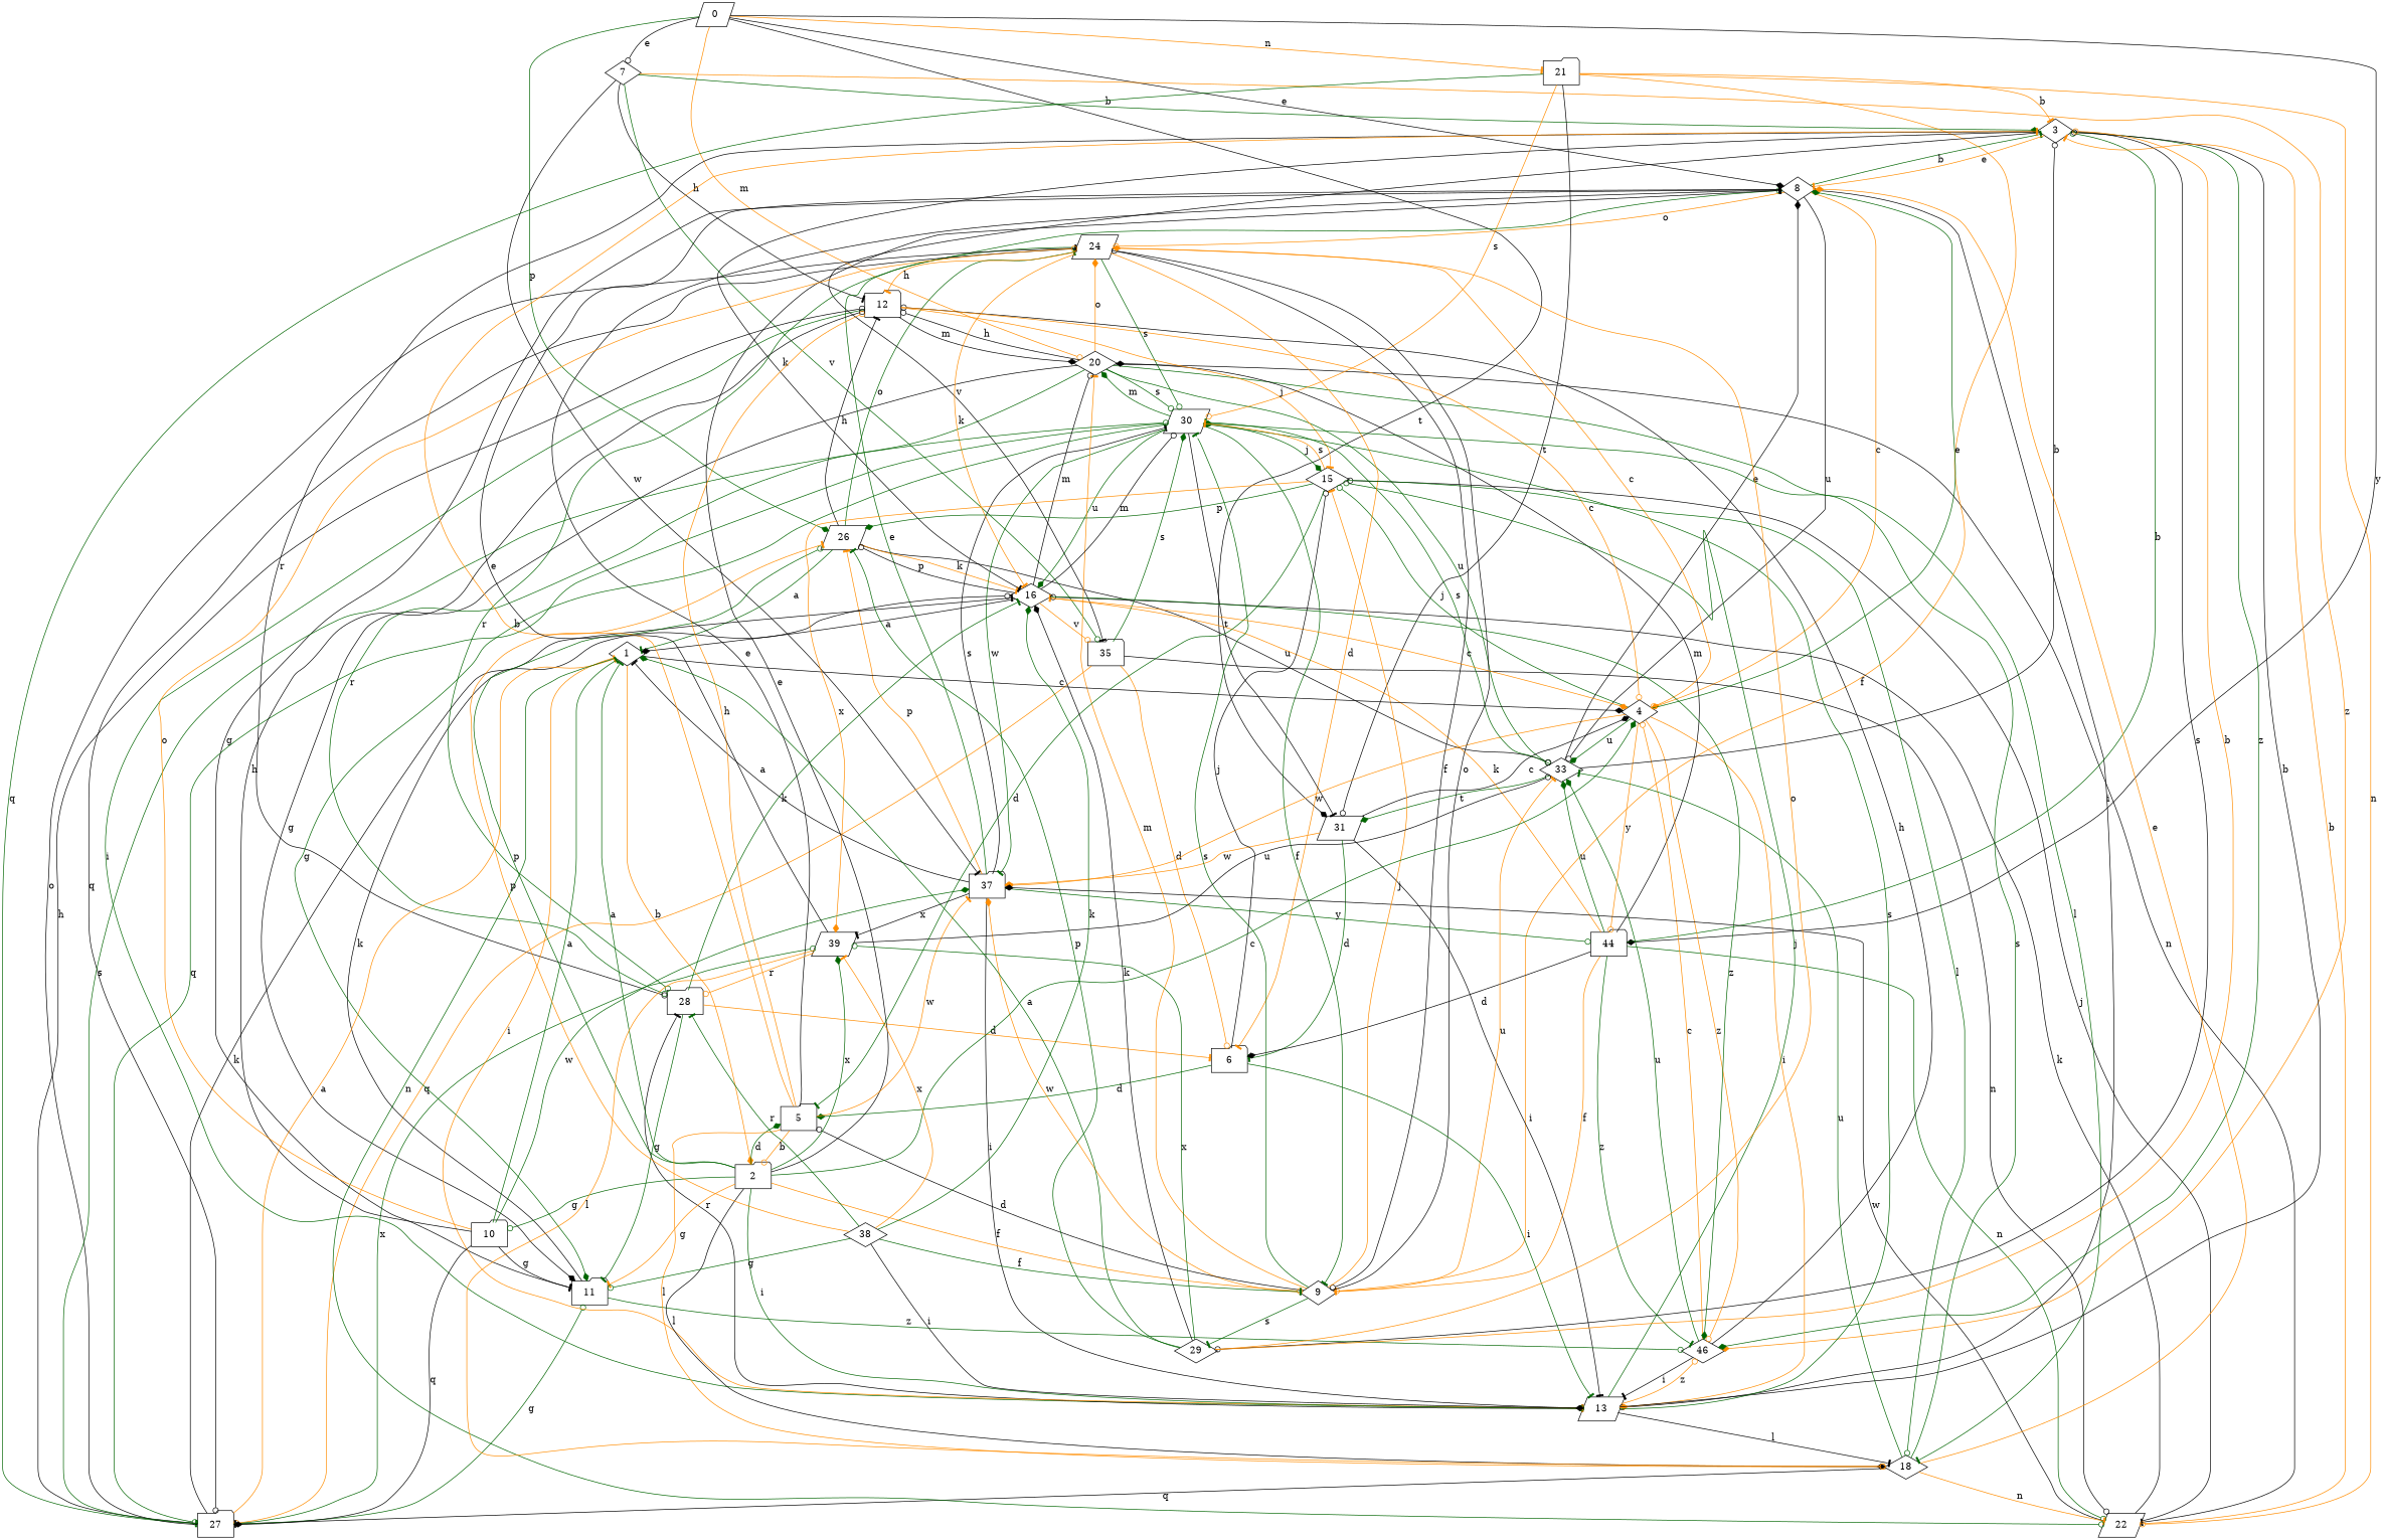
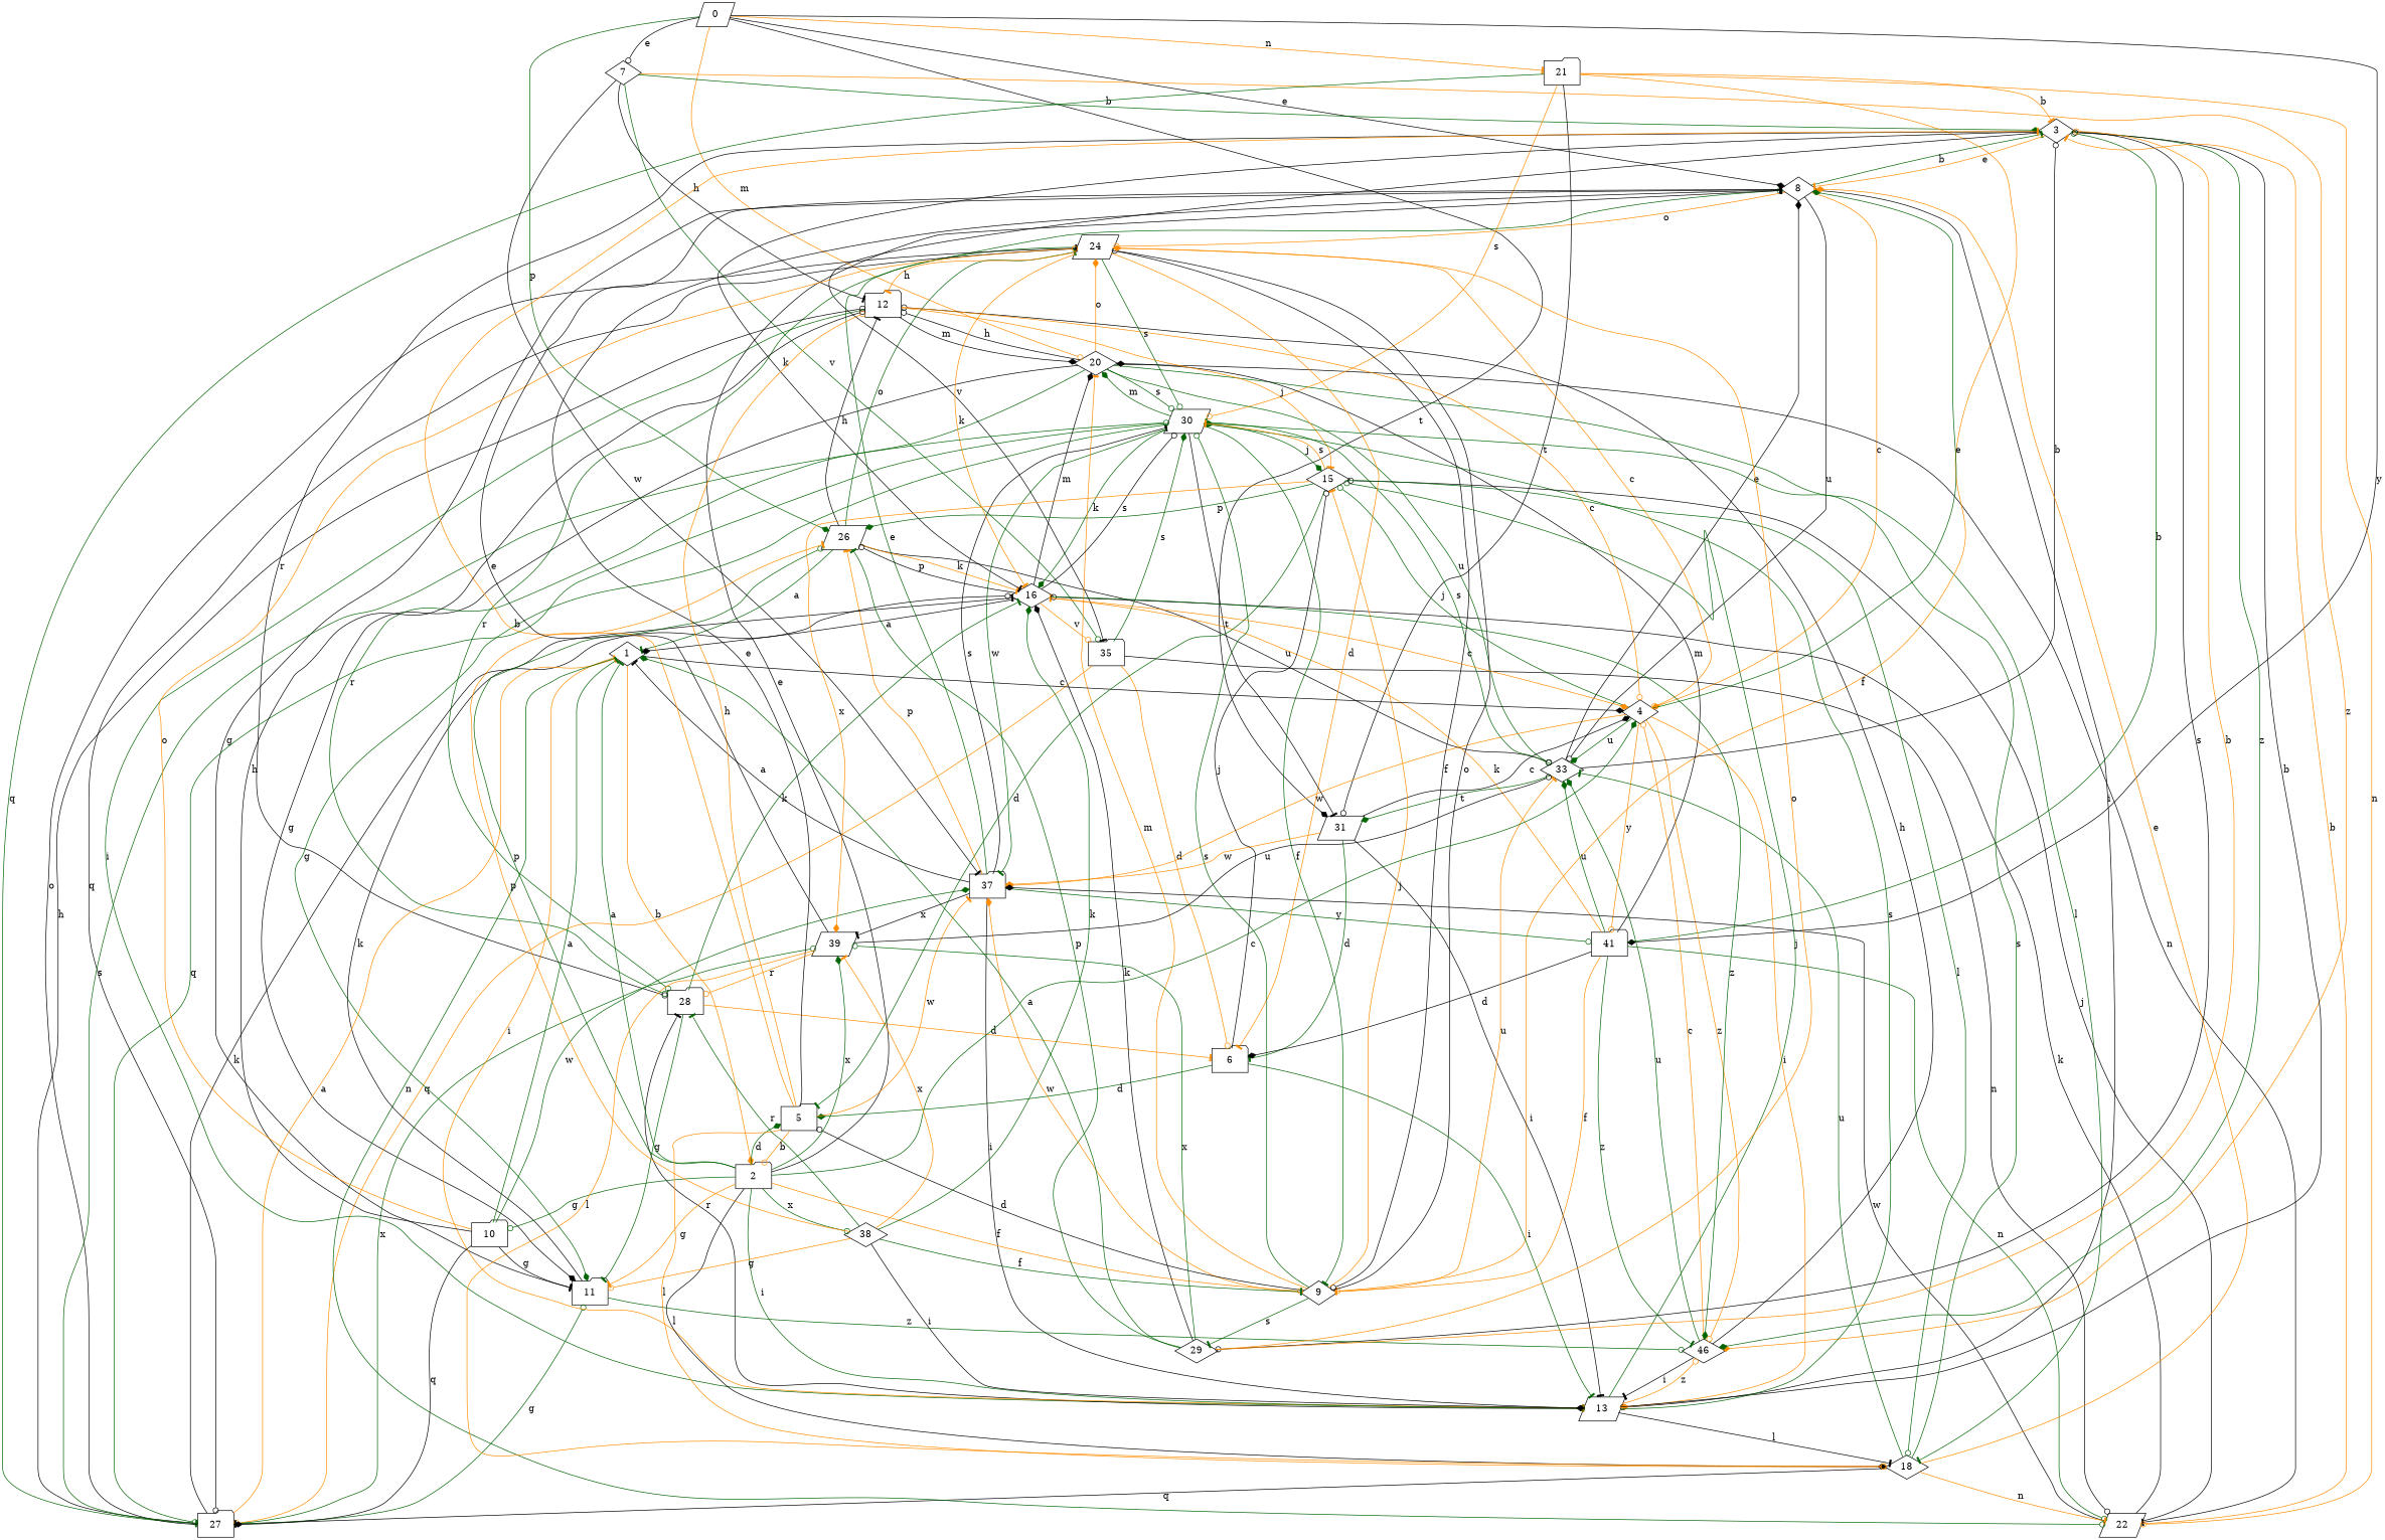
  strict digraph {
    node [shape=diamond]
    edge [arrowhead=odot color=darkgreen]
    0 [shape=parallelogram]
    7
    8
    20
    21 [shape=folder]
    26 [shape=parallelogram]
    31 [shape=parallelogram]
-   41 [shape=folder label=44]
+   41 [shape=folder]
    3
    35 [shape=folder]
    46
    37 [shape=folder]
    12 [shape=folder]
    4
    13 [shape=parallelogram]
    11 [shape=folder]
    33
    24 [shape=parallelogram]
    22 [shape=parallelogram]
    18
    28 [shape=folder]
    30 [shape=parallelogram]
    9
    27 [shape=folder]
    1
    16
    6 [shape=folder]
    2 [shape=folder]
    5 [shape=folder]
    10 [shape=folder]
    38
    39 [shape=parallelogram]
    15
    29
    0 -> 7 [color=black label=e]
    0 -> 8 [arrowhead=diamond color=black label=e]
    0 -> 20 [color=darkorange label=m]
    0 -> 21 [arrowhead=tee color=darkorange label=n]
    0 -> 26 [arrowhead=diamond label=p]
    0 -> 31 [arrowhead=diamond color=black label=t]
    0 -> 41 [arrowhead=diamond color=black label=y]
    7 -> 3 [arrowhead=diamond label=b]
    7 -> 35 [label=v]
    7 -> 46 [arrowhead=diamond color=darkorange label=z]
    7 -> 37 [arrowhead=tee color=black label=w]
    7 -> 12 [arrowhead=tee color=black label=h]
    8 -> 3 [arrowhead=tee label=b]
    8 -> 4 [arrowhead=diamond color=darkorange label=c]
    8 -> 13 [color=black label=i]
    8 -> 11 [arrowhead=tee color=black label=g]
    8 -> 33 [color=black label=u]
    8 -> 24 [color=darkorange label=o]
    20 -> 12 [color=black label=h]
    20 -> 11 [arrowhead=diamond color=black label=g]
    20 -> 33 [label=u]
    20 -> 24 [arrowhead=diamond color=darkorange label=o]
    20 -> 22 [arrowhead=tee color=black label=n]
    20 -> 18 [arrowhead=tee label=l]
    20 -> 28 [label=r]
    20 -> 30 [label=s]
    21 -> 31 [color=black label=t]
    21 -> 3 [arrowhead=tee color=darkorange label=b]
    21 -> 22 [color=darkorange label=n]
    21 -> 30 [color=darkorange label=s]
    21 -> 9 [color=darkorange label=f]
    21 -> 27 [arrowhead=tee label=q]
    26 -> 12 [arrowhead=tee color=black label=h]
    26 -> 33 [color=black label=u]
    26 -> 24 [arrowhead=tee label=o]
    26 -> 1 [arrowhead=tee label=a]
    26 -> 16 [arrowhead=tee color=darkorange label=k]
    31 -> 37 [arrowhead=diamond color=darkorange label=w]
    31 -> 4 [arrowhead=diamond color=black label=c]
    31 -> 13 [arrowhead=tee color=black label=i]
    31 -> 6 [arrowhead=tee label=d]
    41 -> 20 [arrowhead=diamond color=black label=m]
    41 -> 3 [label=b]
    41 -> 46 [arrowhead=tee label=z]
    41 -> 33 [arrowhead=diamond label=u]
    41 -> 22 [label=n]
    41 -> 9 [arrowhead=tee color=darkorange label=f]
    41 -> 16 [arrowhead=tee color=darkorange label=k]
    41 -> 6 [arrowhead=diamond color=black label=d]
    3 -> 8 [arrowhead=tee color=darkorange label=e]
    3 -> 35 [arrowhead=tee color=black label=v]
    3 -> 46 [arrowhead=diamond label=z]
    3 -> 28 [color=black label=r]
    3 -> 16 [arrowhead=tee color=black label=k]
    3 -> 29 [color=black label=s]
    35 -> 22 [color=black label=n]
    35 -> 30 [arrowhead=diamond label=s]
    35 -> 27 [color=darkorange label=q]
    35 -> 6 [color=darkorange label=d]
    46 -> 12 [color=black label=h]
    46 -> 4 [color=darkorange label=c]
    46 -> 13 [arrowhead=tee color=black label=i]
    46 -> 33 [arrowhead=diamond label=u]
    37 -> 8 [label=e]
    37 -> 26 [arrowhead=tee color=darkorange label=p]
    37 -> 41 [label=y]
    37 -> 13 [arrowhead=tee color=black label=i]
    37 -> 30 [arrowhead=tee color=black label=s]
    37 -> 1 [arrowhead=tee color=black label=a]
    37 -> 39 [arrowhead=tee color=black label=x]
    12 -> 20 [arrowhead=diamond color=black label=m]
    12 -> 4 [color=darkorange label=c]
    12 -> 13 [label=i]
    12 -> 15 [arrowhead=tee color=darkorange label=j]
    4 -> 8 [arrowhead=diamond label=e]
    4 -> 41 [color=darkorange label=y]
    4 -> 46 [color=darkorange label=z]
    4 -> 37 [arrowhead=diamond color=darkorange label=w]
    4 -> 13 [arrowhead=diamond color=darkorange label=i]
    4 -> 33 [arrowhead=diamond label=u]
    4 -> 15 [label=j]
    13 -> 3 [color=black label=b]
    13 -> 46 [color=darkorange label=z]
    13 -> 18 [arrowhead=tee color=black label=l]
    13 -> 28 [arrowhead=tee color=black label=r]
    13 -> 30 [arrowhead=diamond label=s]
    13 -> 15 [label=j]
    11 -> 46 [label=z]
    11 -> 16 [color=black label=k]
    33 -> 8 [arrowhead=diamond color=black label=e]
    33 -> 31 [arrowhead=diamond label=t]
    33 -> 3 [color=black label=b]
    33 -> 30 [arrowhead=tee label=s]
    24 -> 12 [arrowhead=tee color=darkorange label=h]
    24 -> 4 [color=darkorange label=c]
    24 -> 28 [label=r]
    24 -> 30 [label=s]
    24 -> 9 [color=black label=f]
    24 -> 27 [color=black label=q]
    24 -> 16 [arrowhead=tee color=darkorange label=k]
    24 -> 6 [arrowhead=tee color=darkorange label=d]
    22 -> 3 [arrowhead=tee color=darkorange label=b]
    22 -> 37 [arrowhead=diamond color=black label=w]
    22 -> 16 [color=black label=k]
    22 -> 15 [color=black label=j]
    18 -> 8 [arrowhead=diamond color=darkorange label=e]
    18 -> 33 [arrowhead=tee label=u]
    18 -> 22 [arrowhead=tee color=darkorange label=n]
    18 -> 30 [arrowhead=diamond label=s]
    18 -> 27 [arrowhead=tee color=black label=q]
    28 -> 11 [arrowhead=tee label=g]
    28 -> 16 [arrowhead=tee label=k]
    28 -> 6 [arrowhead=tee color=darkorange label=d]
    30 -> 20 [arrowhead=diamond label=m]
    30 -> 31 [arrowhead=tee color=black label=t]
    30 -> 37 [arrowhead=tee label=w]
    30 -> 11 [arrowhead=diamond label=g]
    30 -> 9 [arrowhead=tee label=f]
    30 -> 27 [label=q]
-   30 -> 16 [arrowhead=diamond label=u]
+   30 -> 16 [arrowhead=diamond label=k]
    30 -> 15 [arrowhead=diamond label=j]
    9 -> 20 [arrowhead=tee color=darkorange label=m]
    9 -> 37 [arrowhead=diamond color=darkorange label=w]
    9 -> 33 [arrowhead=tee color=darkorange label=u]
    9 -> 24 [color=black label=o]
-   9 -> 30 [arrowhead=tee label=s]
+   9 -> 30 [label=s]
    9 -> 5 [color=black label=d]
    9 -> 15 [arrowhead=tee color=darkorange label=j]
    9 -> 29 [arrowhead=tee label=s]
    27 -> 12 [color=black label=h]
    27 -> 11 [label=g]
    27 -> 24 [arrowhead=tee color=black label=o]
    27 -> 30 [label=s]
    27 -> 1 [arrowhead=tee color=darkorange label=a]
    27 -> 16 [arrowhead=tee color=black label=k]
    27 -> 39 [label=x]
    1 -> 4 [arrowhead=diamond color=black label=c]
    1 -> 13 [arrowhead=tee color=darkorange label=i]
    1 -> 22 [label=n]
    1 -> 2 [arrowhead=diamond color=darkorange label=b]
-   16 -> 20 [color=black label=m]
+   16 -> 20 [arrowhead=diamond color=black label=m]
    16 -> 26 [color=black label=p]
    16 -> 35 [color=darkorange label=v]
    16 -> 46 [arrowhead=diamond label=z]
    16 -> 4 [arrowhead=diamond color=darkorange label=c]
-   16 -> 30 [color=black label=m]
+   16 -> 30 [color=black label=s]
    16 -> 1 [arrowhead=diamond color=black label=a]
    6 -> 13 [arrowhead=tee label=i]
    6 -> 5 [arrowhead=diamond label=d]
    6 -> 15 [color=black label=j]
    2 -> 8 [arrowhead=tee color=black label=e]
    2 -> 26 [label=p]
    2 -> 4 [arrowhead=diamond label=c]
    2 -> 13 [label=i]
    2 -> 11 [arrowhead=tee color=darkorange label=g]
    2 -> 18 [arrowhead=diamond color=black label=l]
    2 -> 9 [color=darkorange label=f]
    2 -> 1 [arrowhead=tee label=a]
    2 -> 5 [arrowhead=diamond label=d]
    2 -> 10 [label=g]
+   2 -> 38 [label=x]
    2 -> 39 [arrowhead=diamond label=x]
    5 -> 8 [arrowhead=tee color=black label=e]
    5 -> 3 [arrowhead=tee color=darkorange label=b]
    5 -> 37 [arrowhead=tee color=darkorange label=w]
    5 -> 12 [color=darkorange label=h]
    5 -> 18 [color=darkorange label=l]
    5 -> 2 [color=darkorange label=b]
    10 -> 37 [arrowhead=diamond label=w]
    10 -> 12 [color=black label=h]
    10 -> 11 [arrowhead=tee color=black label=g]
    10 -> 24 [color=darkorange label=o]
    10 -> 27 [arrowhead=diamond color=black label=q]
    10 -> 1 [arrowhead=tee label=a]
    38 -> 26 [arrowhead=tee color=darkorange label=p]
    38 -> 13 [arrowhead=diamond color=black label=i]
-   38 -> 11 [label=g]
+   38 -> 11 [color=darkorange label=g]
    38 -> 28 [arrowhead=tee label=r]
    38 -> 9 [arrowhead=tee label=f]
    38 -> 16 [arrowhead=diamond label=k]
    38 -> 39 [arrowhead=tee color=darkorange label=x]
    39 -> 8 [arrowhead=tee color=black label=e]
    39 -> 33 [color=black label=u]
    39 -> 18 [color=darkorange label=l]
    39 -> 28 [color=darkorange label=r]
    15 -> 26 [arrowhead=diamond label=p]
    15 -> 18 [label=l]
    15 -> 30 [arrowhead=tee color=darkorange label=s]
    15 -> 5 [arrowhead=tee label=d]
    15 -> 39 [arrowhead=diamond color=darkorange label=x]
    29 -> 26 [arrowhead=tee label=p]
    29 -> 3 [color=darkorange label=b]
    29 -> 24 [arrowhead=diamond color=darkorange label=o]
    29 -> 1 [arrowhead=diamond label=a]
    29 -> 16 [arrowhead=diamond color=black label=k]
    29 -> 39 [label=x]
  }
